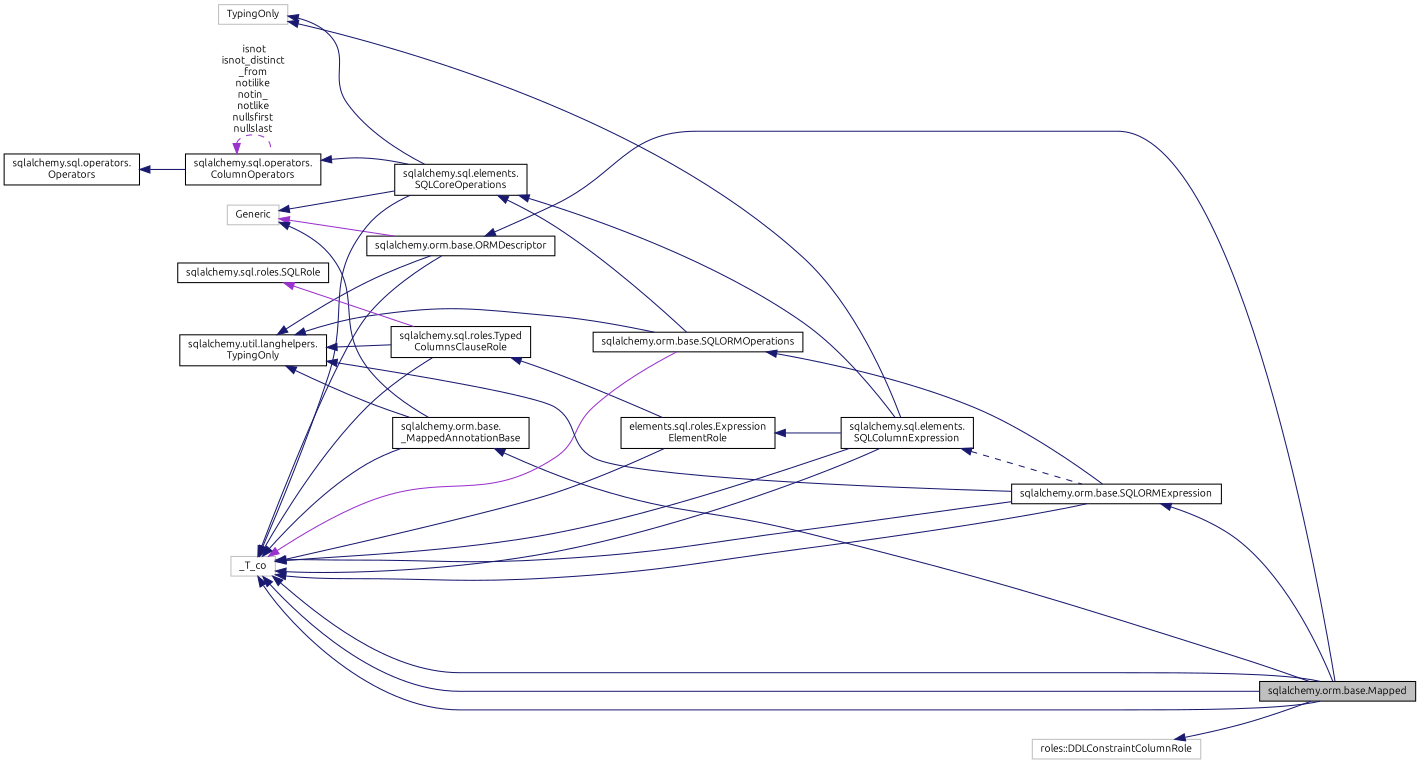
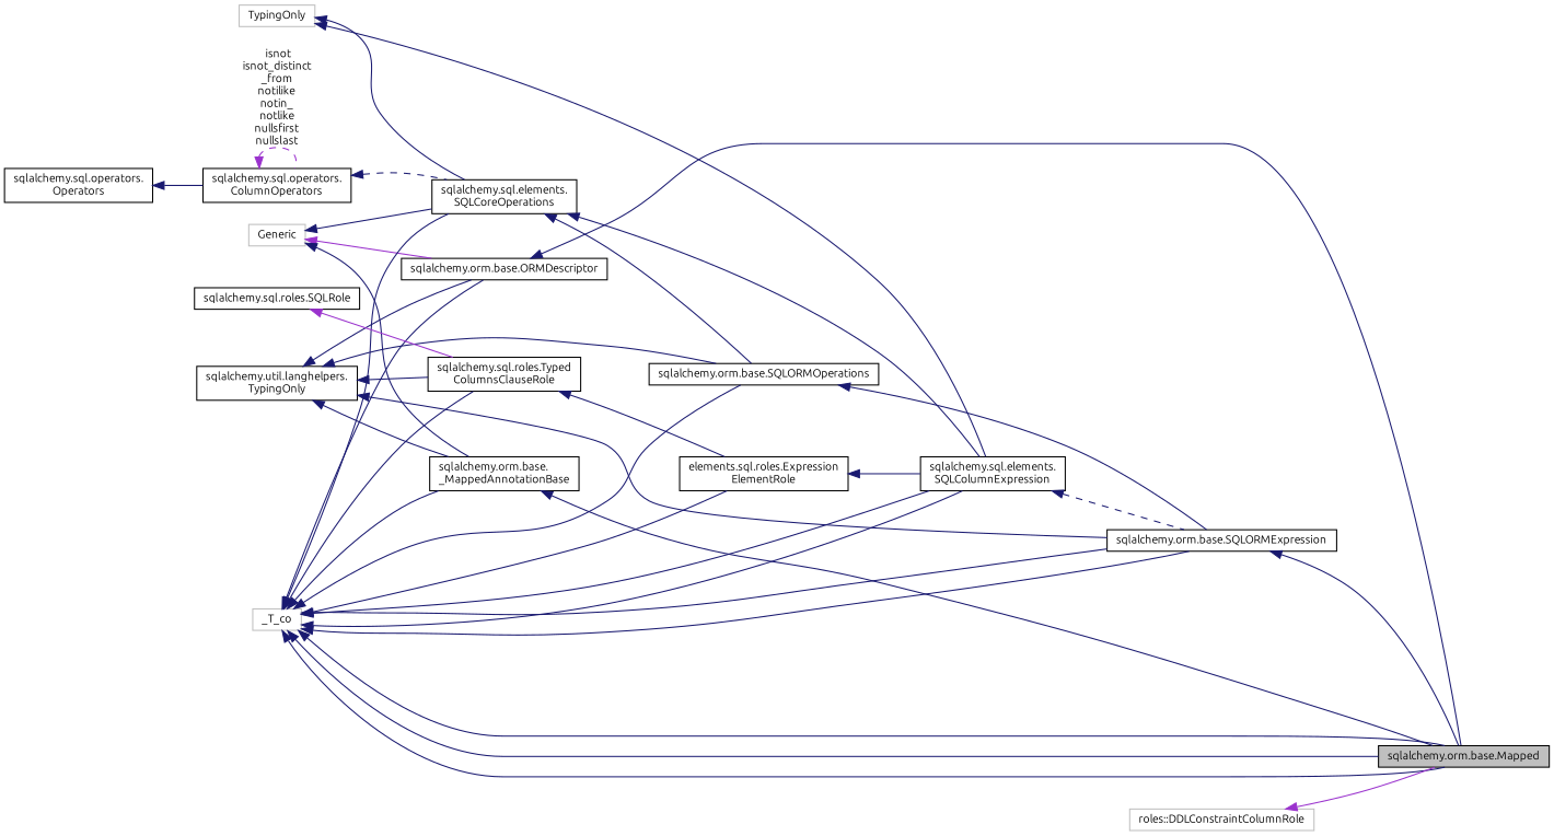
  digraph {
    fontname=Ubuntu
    rankdir=LR
    node [color=black fillcolor=white fontname=Ubuntu fontsize=10 shape=record style=filled]
    edge [color=midnightblue dir=back fontname=Ubuntu fontsize=10 labelfontname=Helvetica labelfontsize=10 style=solid]
    n1 [fillcolor=grey75 fontcolor=black height=0.2 label="sqlalchemy.orm.base.Mapped" width=0.4]
    n2 [height=0.2 label="sqlalchemy.orm.base.SQLORMExpression" width=0.4]
    n3 [height=0.2 label="sqlalchemy.orm.base.SQLORMOperations" width=0.4]
    n4 [height=0.2 label="sqlalchemy.sql.elements.\lSQLCoreOperations" width=0.4]
    n5 [height=0.2 label="sqlalchemy.sql.elements.\lSQLColumnExpression" width=0.4]
    n6 [color=grey75 height=0.2 label=Generic width=0.4]
    n7 [height=0.2 label="sqlalchemy.orm.base.ORMDescriptor" width=0.4]
    n8 [height=0.2 label="sqlalchemy.orm.base.\l_MappedAnnotationBase" width=0.4]
    n9 [height=0.2 label="sqlalchemy.sql.roles.Typed\lColumnsClauseRole" width=0.4]
    n10 [height=0.2 label="elements.sql.roles.Expression\lElementRole" width=0.4]
    n11 [color=grey75 height=0.2 label=_T_co width=0.4]
    n12 [height=0.2 label="sqlalchemy.sql.operators.\lColumnOperators" width=0.4]
    n13 [height=0.2 label="sqlalchemy.sql.operators.\lOperators" width=0.4]
    n14 [color=grey75 height=0.2 label=TypingOnly width=0.4]
    n15 [height=0.2 label="sqlalchemy.util.langhelpers.\lTypingOnly" width=0.4]
    n16 [height=0.2 label="sqlalchemy.sql.roles.SQLRole" width=0.4]
    n17 [color=grey75 height=0.2 label="roles::DDLConstraintColumnRole" width=0.4]
    n2 -> n1
    n3 -> n2
    n4 -> n3
    n4 -> n5
    n5 -> n2 [style=dashed]
    n6 -> n4
    n6 -> n7 [color=darkorchid3]
    n6 -> n8
    n7 -> n1
    n8 -> n1
    n9 -> n10
    n10 -> n5
    n11 -> n1
    n11 -> n1
    n11 -> n1
    n11 -> n2
    n11 -> n2
-   n11 -> n3 [color=darkorchid3]
+   n11 -> n3
    n11 -> n4
    n11 -> n5
    n11 -> n5
    n11 -> n7
    n11 -> n8
    n11 -> n9
    n11 -> n10
-   n12 -> n4
+   n12 -> n4 [style=dashed]
    n12 -> n12 [color=darkorchid3 label=" isnot\nisnot_distinct\l_from\nnotilike\nnotin_\nnotlike\nnullsfirst\nnullslast" style=dashed]
    n13 -> n12
    n14 -> n4
    n14 -> n5
    n15 -> n2
    n15 -> n3
    n15 -> n7
    n15 -> n8
    n15 -> n9
    n16 -> n9 [color=darkorchid3]
-   n17 -> n1
+   n17 -> n1 [color=darkorchid3]
  }
